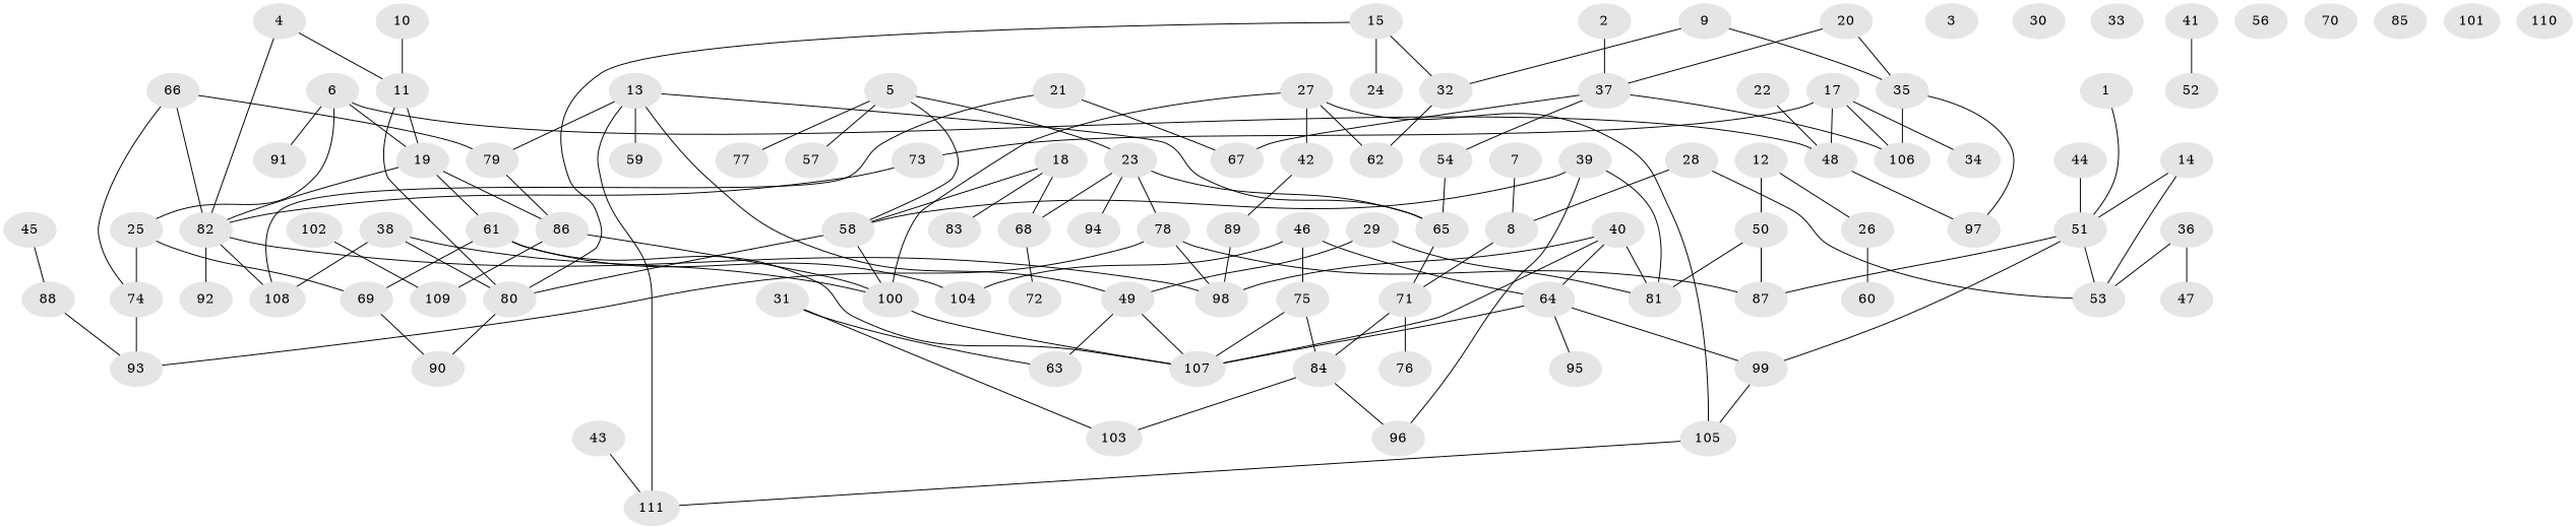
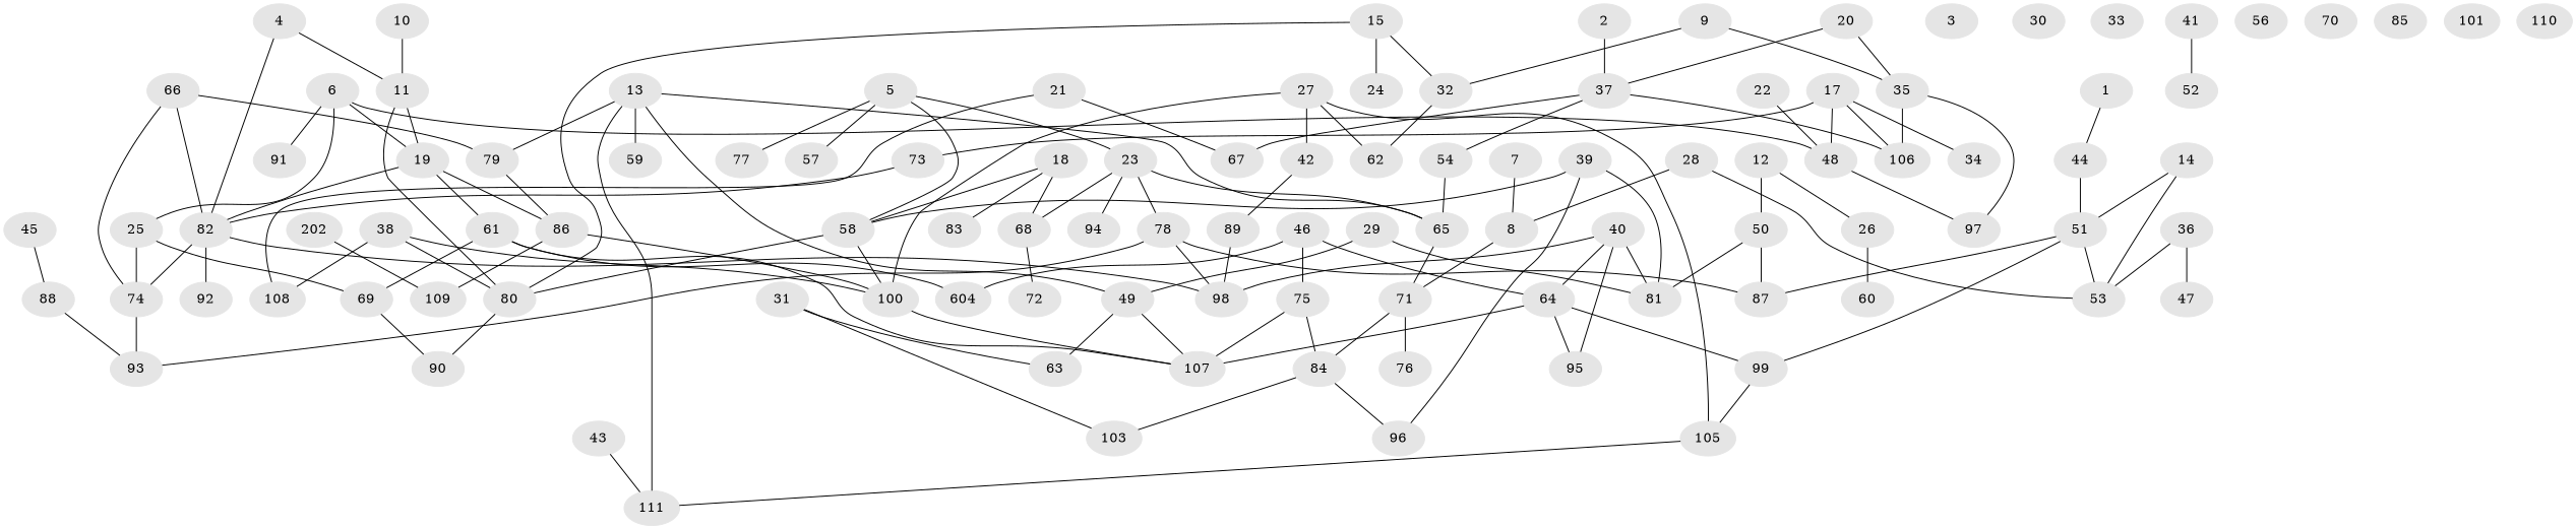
  graph {
    node [color=gray90 style=filled]
    1
    44
    51
    2
    37
    106
    67
    54
    3
    4
    11
    82
    19
    80
    108
    98
    92
    5
    23
    57
    58
    77
    65
    68
    78
    94
    100
    6
    25
    91
    48
    15
    32
    24
    86
    61
    69
    74
    7
    8
    71
    76
    84
    9
    35
    62
    97
    10
    90
    12
    26
    50
    60
    81
    87
    13
    49
    59
    79
    111
    63
    107
    14
    53
    99
    18
    83
    72
    109
    17
    34
    73
-   104
+   104 [label=604]
    20
    21
    22
    93
    27
    42
    105
    89
    28
    29
    30
    31
    103
    33
    36
    47
    38
    39
    96
    40
    64
    95
    41
    52
    43
    45
    88
    46
    75
    56
    66
    70
    85
    101
-   102
+   102 [label=202]
    110
-   1 -- 51
+   1 -- 44
    44 -- 51
    51 -- 87
    51 -- 53
    51 -- 99
    2 -- 37
    37 -- 106
    37 -- 67
    37 -- 54
    54 -- 65
    4 -- 11
    4 -- 82
    11 -- 19
    11 -- 80
-   82 -- 108
+   82 -- 74
    82 -- 98
    82 -- 92
    19 -- 82
    19 -- 86
    19 -- 61
    80 -- 90
    5 -- 23
    5 -- 57
    5 -- 58
    5 -- 77
    23 -- 65
    23 -- 68
    23 -- 78
    23 -- 94
    58 -- 80
    58 -- 100
    65 -- 71
    68 -- 72
    78 -- 98
    78 -- 87
    78 -- 93
    100 -- 107
    6 -- 19
    6 -- 25
    6 -- 91
    6 -- 48
    25 -- 69
    25 -- 74
    48 -- 97
    15 -- 80
    15 -- 32
    15 -- 24
    32 -- 62
    86 -- 100
    86 -- 109
    61 -- 69
    61 -- 107
    61 -- 104
    69 -- 90
    74 -- 93
    7 -- 8
    8 -- 71
    71 -- 76
    71 -- 84
    84 -- 103
    84 -- 96
    9 -- 32
    9 -- 35
    35 -- 106
    35 -- 97
    10 -- 11
    12 -- 26
    12 -- 50
    26 -- 60
    50 -- 81
    50 -- 87
    13 -- 65
    13 -- 49
    13 -- 59
    13 -- 79
    13 -- 111
    49 -- 63
    49 -- 107
    79 -- 86
    14 -- 51
    14 -- 53
    99 -- 105
    18 -- 58
    18 -- 68
    18 -- 83
    17 -- 106
    17 -- 48
    17 -- 34
    17 -- 73
    73 -- 82
    20 -- 37
    20 -- 35
    21 -- 67
    21 -- 108
    22 -- 48
    27 -- 100
    27 -- 62
    27 -- 42
    27 -- 105
    42 -- 89
    105 -- 111
    89 -- 98
    28 -- 8
    28 -- 53
    29 -- 81
    29 -- 49
    31 -- 63
    31 -- 103
    36 -- 53
    36 -- 47
    38 -- 80
    38 -- 108
    38 -- 100
    39 -- 58
    39 -- 81
    39 -- 96
    40 -- 98
    40 -- 81
    40 -- 64
-   40 -- 107
+   40 -- 95
    64 -- 107
    64 -- 99
    64 -- 95
    41 -- 52
    43 -- 111
    45 -- 88
    88 -- 93
    46 -- 104
    46 -- 64
    46 -- 75
    75 -- 84
    75 -- 107
    66 -- 82
    66 -- 74
    66 -- 79
    102 -- 109
  }
